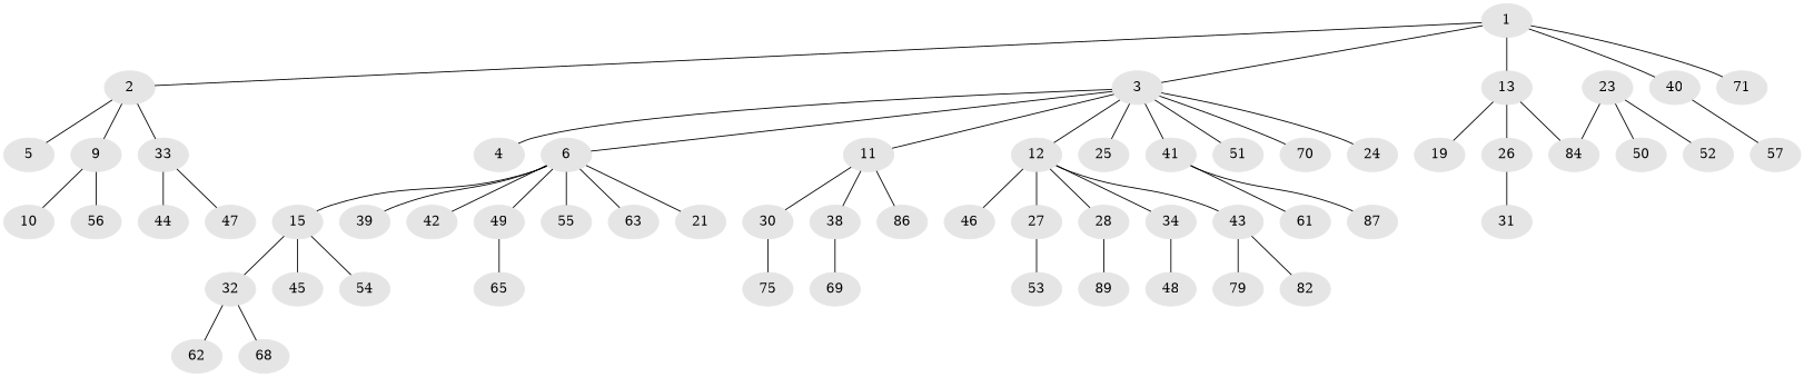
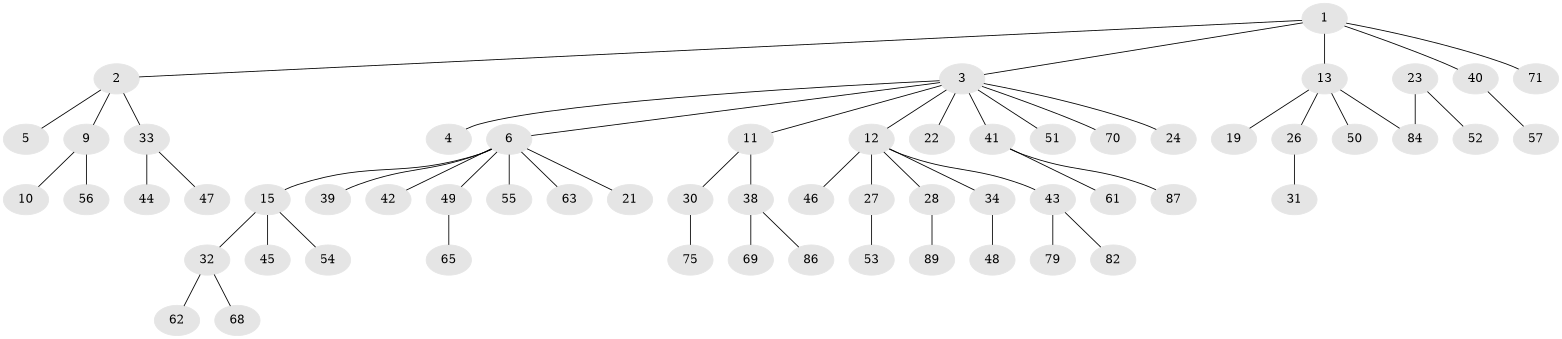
  graph {
    node [color=gray90 style=filled]
    1 [super="+59"]
    2 [super="+8"]
    3 [super="+17"]
    13 [super="+18"]
    40 [super="+91"]
    71
    5 [super="+64"]
    9 [super="+21"]
    33 [super="+66"]
    4 [super="+7"]
    6 [super="+14"]
    11
    12 [super="+37"]
-   22 [label=25]
+   22
    41 [super="+67"]
    51
    70
    24 [super="+83"]
    19
    26 [super="+29"]
    50
    84
    57 [super="+80"]
    10
    56 [super="+73"]
    44
    47
    15 [super="+20"]
    39
    42
    49 [super="+77"]
    55 [super="+92"]
    63
    n34 [label=21]
    30 [super="+35"]
    38 [super="+58"]
    n37 [label=46]
    27 [super="+85"]
    28
    34 [super="+46"]
    43 [super="+74"]
    61 [super="+72"]
    87
    32 [super="+36"]
    45 [super="+60"]
    54
    65
    75 [super="+88"]
    69 [super="+78"]
    86
    53 [super="+93"]
    89
    48
    79
    82
    23 [super="+90"]
    52
    31 [super="+76"]
    62
    68
    1 -- 2
    1 -- 3
    1 -- 13
    1 -- 40
    1 -- 71
    2 -- 5
    2 -- 9
    2 -- 33
    3 -- 4
    3 -- 6
    3 -- 11
    3 -- 12
    3 -- 22
    3 -- 41
    3 -- 51
    3 -- 70
    3 -- 24
    13 -- 19
    13 -- 26
-   23 -- 50
+   13 -- 50
    13 -- 84
    40 -- 57
    9 -- 10
    9 -- 56
    33 -- 44
    33 -- 47
    6 -- 15
    6 -- 39
    6 -- 42
    6 -- 49
    6 -- 55
    6 -- 63
    6 -- n34
    11 -- 30
    11 -- 38
    12 -- n37
    12 -- 27
    12 -- 28
    12 -- 34
    12 -- 43
    41 -- 61
    41 -- 87
    26 -- 31
    15 -- 32
    15 -- 45
    15 -- 54
    49 -- 65
    30 -- 75
    38 -- 69
-   11 -- 86
+   38 -- 86
    27 -- 53
    28 -- 89
    34 -- 48
    43 -- 79
    43 -- 82
    32 -- 62
    32 -- 68
    23 -- 84
    23 -- 52
  }
